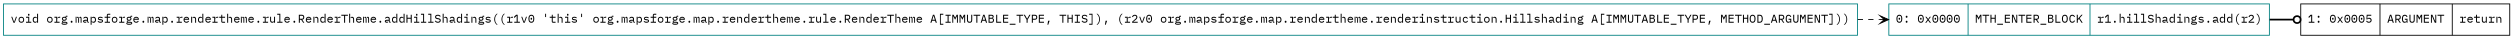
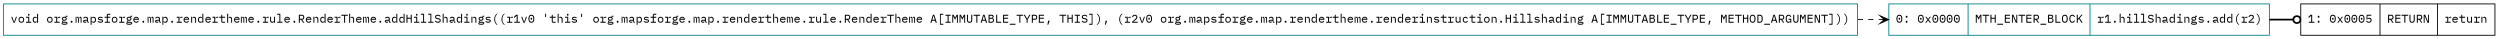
  digraph {
    rankdir=LR
    fontname="IBM Plex Mono"
    node [shape=record color=teal fontname="IBM Plex Mono"]
    edge [fontname="IBM Plex Mono"]
    n1 [label="{0\:\ 0x0000|MTH_ENTER_BLOCK\l|r1.hillShadings.add(r2)\l}"]
-   n2 [label="{1\:\ 0x0005|ARGUMENT\l|return\l}" color=black]
+   n2 [label="{1\:\ 0x0005|RETURN\l|return\l}" color=black]
    n3 [label="{void org.mapsforge.map.rendertheme.rule.RenderTheme.addHillShadings((r1v0 'this' org.mapsforge.map.rendertheme.rule.RenderTheme A[IMMUTABLE_TYPE, THIS]), (r2v0 org.mapsforge.map.rendertheme.renderinstruction.Hillshading A[IMMUTABLE_TYPE, METHOD_ARGUMENT])) }"]
    n1 -> n2 [style=bold arrowhead=odot]
    n3 -> n1 [style=dashed arrowhead=vee]
  }
